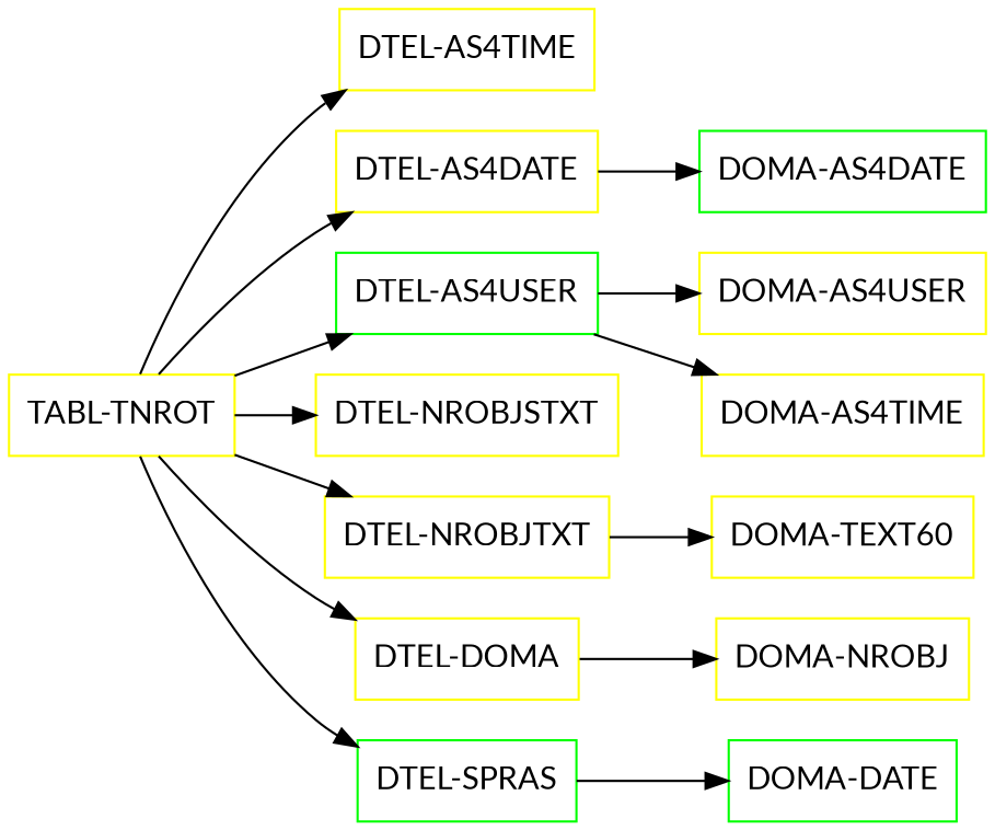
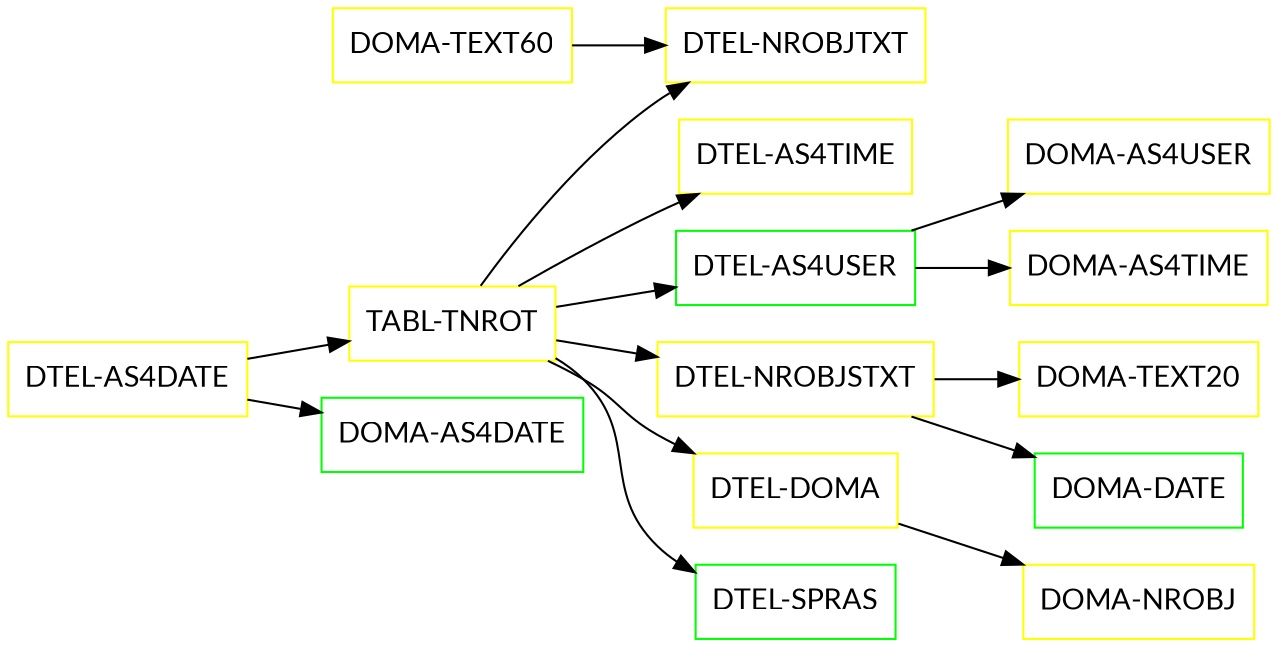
  digraph {
    fontname=Lato
    rankdir=LR
    node [color=yellow fontname=Lato shape=box]
    edge [fontname=Lato]
    "TABL-TNROT"
    "DTEL-AS4TIME"
    "DTEL-AS4DATE"
    "DTEL-AS4USER" [color=green]
    "DTEL-NROBJSTXT"
    "DTEL-NROBJTXT"
    n7 [label="DTEL-DOMA"]
    "DTEL-SPRAS" [color=green]
    "DOMA-AS4DATE" [color=green]
    "DOMA-AS4USER"
    "DOMA-AS4TIME"
+   "DOMA-TEXT20"
    "DOMA-TEXT60"
    "DOMA-NROBJ"
    n15 [color=green label="DOMA-DATE"]
    "TABL-TNROT" -> "DTEL-AS4TIME"
-   "TABL-TNROT" -> "DTEL-AS4DATE"
+   "DTEL-AS4DATE" -> "TABL-TNROT"
    "TABL-TNROT" -> "DTEL-AS4USER"
    "TABL-TNROT" -> "DTEL-NROBJSTXT"
    "TABL-TNROT" -> "DTEL-NROBJTXT"
    "TABL-TNROT" -> n7
    "TABL-TNROT" -> "DTEL-SPRAS"
    "DTEL-AS4DATE" -> "DOMA-AS4DATE"
    "DTEL-AS4USER" -> "DOMA-AS4USER"
    "DTEL-AS4USER" -> "DOMA-AS4TIME"
-   "DTEL-NROBJTXT" -> "DOMA-TEXT60"
+   "DTEL-NROBJSTXT" -> "DOMA-TEXT20"
+   "DOMA-TEXT60" -> "DTEL-NROBJTXT"
    n7 -> "DOMA-NROBJ"
-   "DTEL-SPRAS" -> n15
+   "DTEL-NROBJSTXT" -> n15
  }
